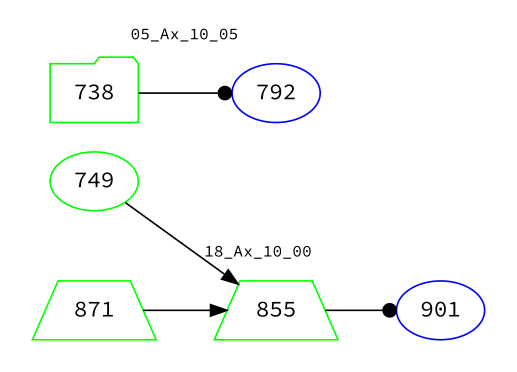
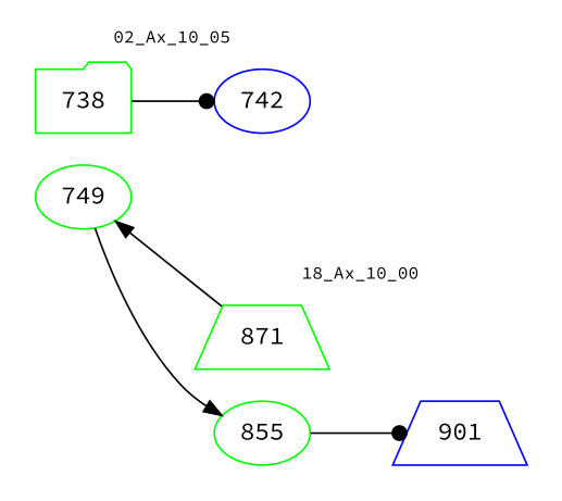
  digraph {
    fontname="Source Code Pro"
    rankdir=LR
    node [color=green fontname="Source Code Pro" shape=ellipse]
    edge [arrowhead=normal color=black fontname="Source Code Pro"]
    n1 [label=749]
    n2 [label=738 shape=folder]
-   n3 [color=blue label=792]
+   n3 [color=blue label=742]
    n4 [label=871 shape=trapezium]
-   n5 [label=855 shape=trapezium]
-   n6 [color=blue label=901]
+   n5 [label=855]
+   n6 [color=blue label=901 shape=trapezium]
    subgraph cluster_1 {
      color=white
      fontsize=10
-     label="05_Ax_10_05"
+     label="02_Ax_10_05"
      n1
      n2
      n3
    }
    subgraph cluster_2 {
      color=white
      fontsize=10
      label="18_Ax_10_00"
      n4
      n5
      n6
    }
    n1 -> n5
    n2 -> n3 [arrowhead=dot]
-   n4 -> n5
+   n4 -> n1
    n5 -> n6 [arrowhead=dot]
  }
